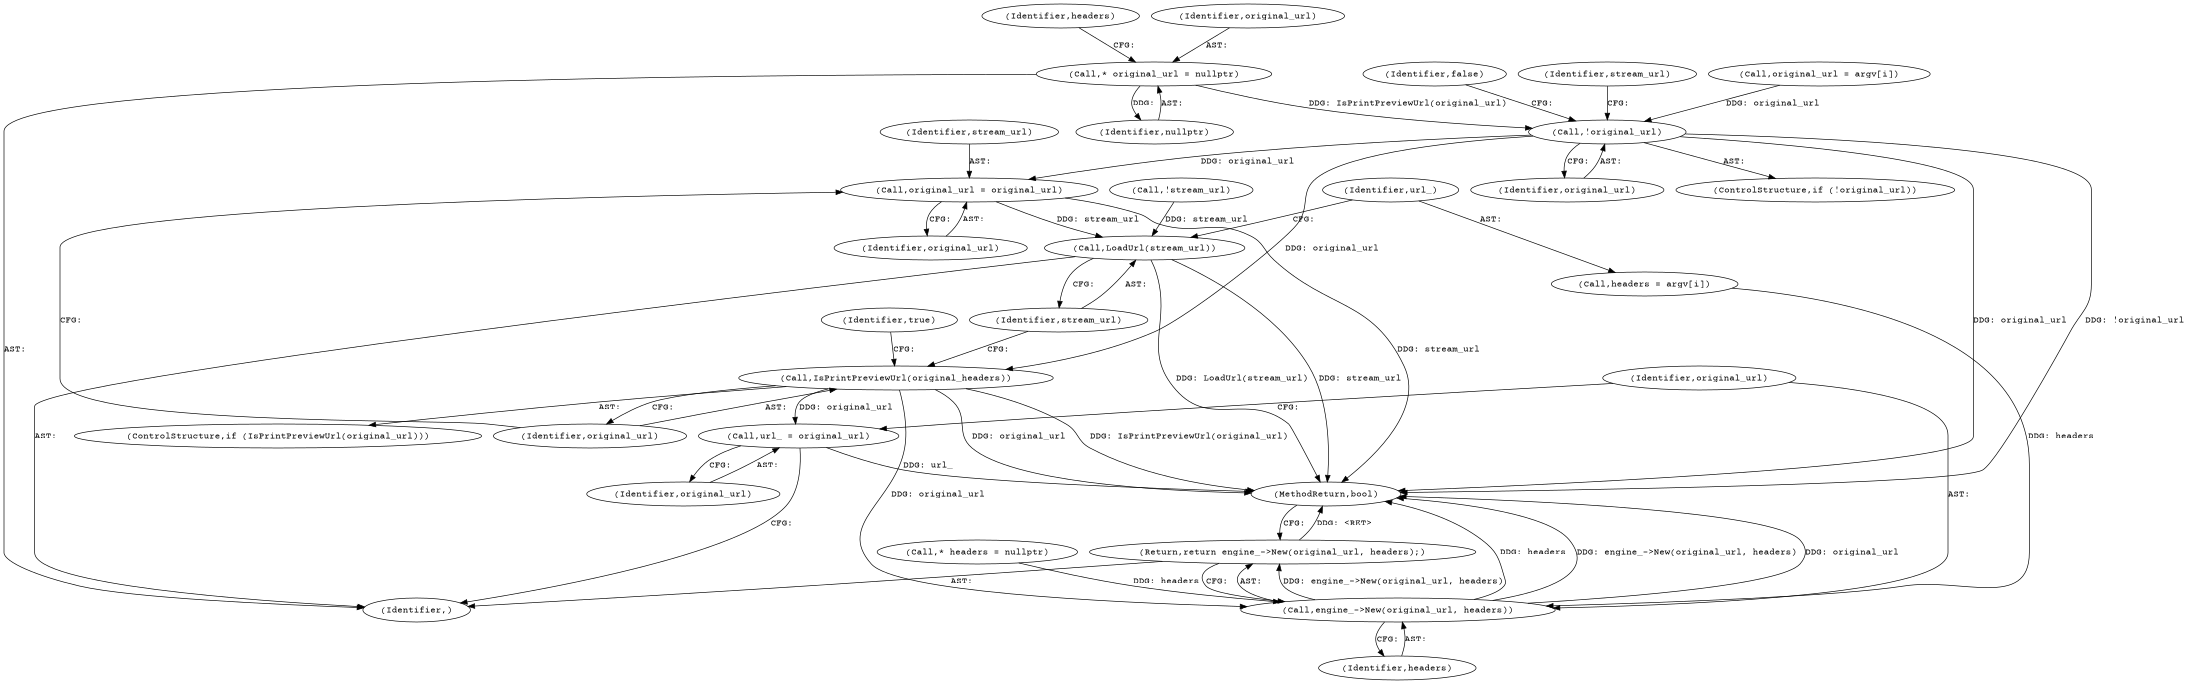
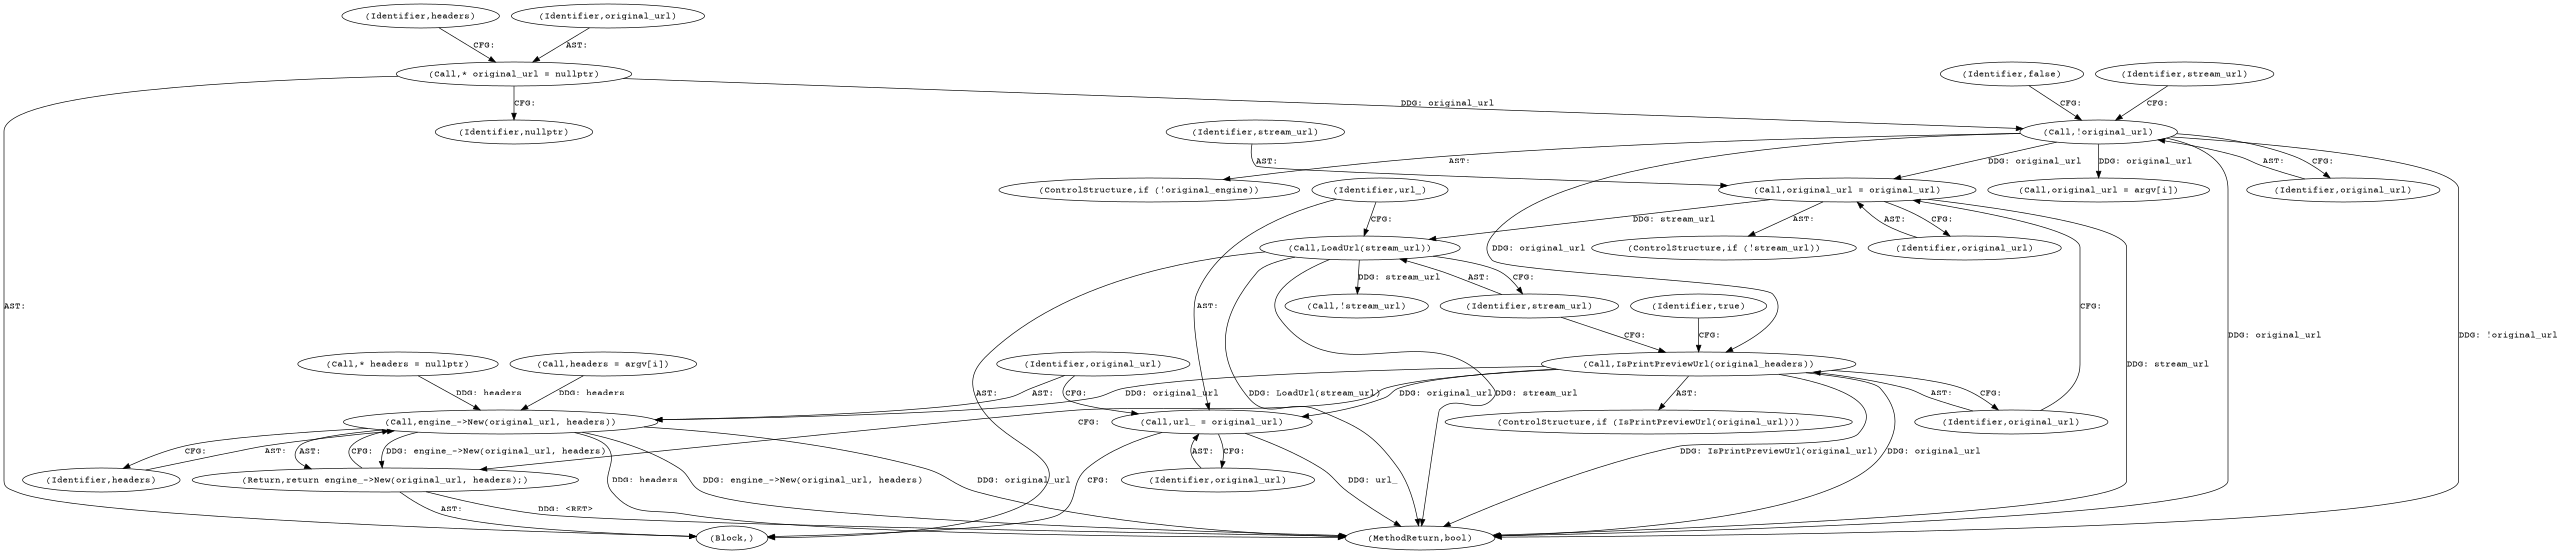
  digraph {
    fontname="Courier Prime"
    node [fontname="Courier Prime"]
    edge [fontname="Courier Prime"]
    n1 [label="(Call,* original_url = nullptr)"]
    n2 [label="(Call,!original_url)"]
-   n3 [label="(Identifier,)"]
+   n3 [label="(Block,)"]
    n4 [label="(Identifier,nullptr)"]
    n5 [label="(Call,original_url = original_url)"]
    n6 [label="(Call,IsPrintPreviewUrl(original_headers))"]
    n7 [label="(Identifier,original_url)"]
    n8 [label="(MethodReturn,bool)"]
-   n9 [label="(ControlStructure,if (!original_url))"]
+   n9 [label="(ControlStructure,if (!original_engine))"]
    n10 [label="(Call,LoadUrl(stream_url))"]
    n11 [label="(Identifier,original_url)"]
+   n12 [label="(ControlStructure,if (!stream_url))"]
    n13 [label="(Call,url_ = original_url)"]
    n14 [label="(Call,engine_->New(original_url, headers))"]
    n15 [label="(ControlStructure,if (IsPrintPreviewUrl(original_url)))"]
    n16 [label="(Identifier,original_url)"]
    n17 [label="(Return,return engine_->New(original_url, headers);)"]
    n18 [label="(Identifier,stream_url)"]
    n19 [label="(Identifier,original_url)"]
    n20 [label="(Identifier,headers)"]
    n21 [label="(Identifier,false)"]
    n22 [label="(Identifier,original_url)"]
    n23 [label="(Call,!stream_url)"]
    n24 [label="(Identifier,stream_url)"]
    n25 [label="(Identifier,true)"]
    n26 [label="(Identifier,url_)"]
    n27 [label="(Identifier,stream_url)"]
    n28 [label="(Call,original_url = argv[i])"]
    n29 [label="(Call,* headers = nullptr)"]
    n30 [label="(Identifier,headers)"]
    n31 [label="(Identifier,original_url)"]
    n32 [label="(Call,headers = argv[i])"]
-   n1 -> n2 [label="DDG: IsPrintPreviewUrl(original_url)"]
+   n1 -> n2 [label="DDG: original_url"]
    n1 -> n3 [label="AST: "]
-   n1 -> n4 [label="DDG: "]
+   n1 -> n4 [label="CFG: "]
    n2 -> n5 [label="DDG: original_url"]
    n2 -> n6 [label="DDG: original_url"]
    n2 -> n7 [label="CFG: "]
    n2 -> n8 [label="DDG: !original_url"]
    n2 -> n8 [label="DDG: original_url"]
    n2 -> n9 [label="AST: "]
-   n4 -> n1 [label="AST: "]
    n5 -> n8 [label="DDG: stream_url"]
    n5 -> n10 [label="DDG: stream_url"]
    n5 -> n11 [label="CFG: "]
+   n5 -> n12 [label="AST: "]
    n6 -> n8 [label="DDG: original_url"]
    n6 -> n8 [label="DDG: IsPrintPreviewUrl(original_url)"]
    n6 -> n13 [label="DDG: original_url"]
    n6 -> n14 [label="DDG: original_url"]
    n6 -> n15 [label="AST: "]
    n6 -> n16 [label="CFG: "]
    n7 -> n2 [label="AST: "]
-   n8 -> n17 [label="CFG: "]
+   n6 -> n17 [label="CFG: "]
    n10 -> n3 [label="AST: "]
    n10 -> n8 [label="DDG: LoadUrl(stream_url)"]
    n10 -> n8 [label="DDG: stream_url"]
    n10 -> n18 [label="CFG: "]
    n11 -> n5 [label="AST: "]
    n13 -> n3 [label="CFG: "]
    n13 -> n8 [label="DDG: url_"]
    n13 -> n19 [label="CFG: "]
    n14 -> n8 [label="DDG: headers"]
    n14 -> n8 [label="DDG: engine_->New(original_url, headers)"]
    n14 -> n8 [label="DDG: original_url"]
    n14 -> n17 [label="AST: "]
    n14 -> n17 [label="DDG: engine_->New(original_url, headers)"]
    n14 -> n20 [label="CFG: "]
    n16 -> n5 [label="CFG: "]
    n16 -> n6 [label="AST: "]
    n17 -> n3 [label="AST: "]
    n17 -> n8 [label="DDG: <RET>"]
    n17 -> n14 [label="CFG: "]
    n18 -> n6 [label="CFG: "]
    n18 -> n10 [label="AST: "]
    n19 -> n13 [label="AST: "]
    n20 -> n14 [label="AST: "]
    n21 -> n2 [label="CFG: "]
    n22 -> n13 [label="CFG: "]
    n22 -> n14 [label="AST: "]
-   n23 -> n10 [label="DDG: stream_url"]
+   n10 -> n23 [label="DDG: stream_url"]
    n24 -> n5 [label="AST: "]
    n25 -> n6 [label="CFG: "]
    n26 -> n10 [label="CFG: "]
-   n26 -> n32 [label="AST: "]
+   n26 -> n13 [label="AST: "]
    n27 -> n2 [label="CFG: "]
-   n28 -> n2 [label="DDG: original_url"]
+   n2 -> n28 [label="DDG: original_url"]
    n29 -> n14 [label="DDG: headers"]
    n30 -> n1 [label="CFG: "]
    n31 -> n1 [label="AST: "]
    n32 -> n14 [label="DDG: headers"]
  }
